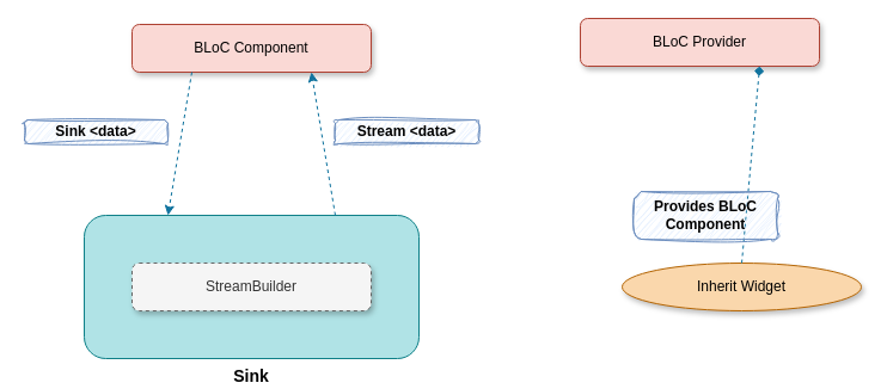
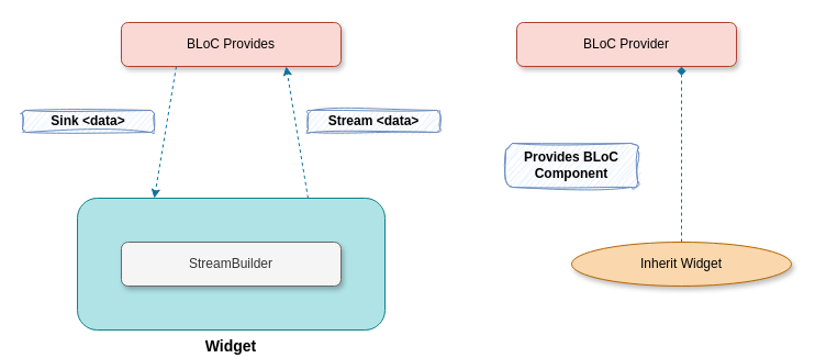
  <mxCell id="0" />
  <mxCell id="1" parent="0" />
- <mxCell id="2" value="BLoC Component" style="rounded=1;whiteSpace=wrap;html=1;fillColor=#fad9d5;strokeColor=#ae4132;shadow=1;" vertex="1" parent="1"><mxGeometry x="110" y="20" width="200" height="40" as="geometry" /></mxCell>
- <mxCell id="3" value="Sink" style="rounded=1;whiteSpace=wrap;html=1;labelPosition=center;verticalLabelPosition=bottom;align=center;verticalAlign=top;fillColor=#b0e3e6;strokeColor=#0e8088;fontStyle=1;labelBackgroundColor=none;labelBorderColor=none;fontSize=14;" vertex="1" parent="1"><mxGeometry x="70" y="180" width="280" height="120" as="geometry" /></mxCell>
- <mxCell id="4" value="StreamBuilder" style="rounded=1;whiteSpace=wrap;html=1;glass=0;shadow=1;fillColor=#f5f5f5;strokeColor=#666666;fontColor=#333333;dashed=1;" vertex="1" parent="1"><mxGeometry x="110" y="220" width="200" height="40" as="geometry" /></mxCell>
- <mxCell id="5" value="BLoC Provider" style="rounded=1;whiteSpace=wrap;html=1;fillColor=#fad9d5;strokeColor=#ae4132;shadow=1;" vertex="1" parent="1"><mxGeometry x="485" y="15" width="200" height="40" as="geometry" /></mxCell>
+ <mxCell id="2" value="BLoC Provides" style="rounded=1;whiteSpace=wrap;html=1;fillColor=#fad9d5;strokeColor=#ae4132;shadow=1;" vertex="1" parent="1"><mxGeometry x="110" y="20" width="200" height="40" as="geometry" /></mxCell>
+ <mxCell id="3" value="Widget" style="rounded=1;whiteSpace=wrap;html=1;labelPosition=center;verticalLabelPosition=bottom;align=center;verticalAlign=top;fillColor=#b0e3e6;strokeColor=#0e8088;fontStyle=1;labelBackgroundColor=none;labelBorderColor=none;fontSize=14;" vertex="1" parent="1"><mxGeometry x="70" y="180" width="280" height="120" as="geometry" /></mxCell>
+ <mxCell id="4" value="StreamBuilder" style="rounded=1;whiteSpace=wrap;html=1;glass=0;shadow=1;fillColor=#f5f5f5;strokeColor=#666666;fontColor=#333333;" vertex="1" parent="1"><mxGeometry x="110" y="220" width="200" height="40" as="geometry" /></mxCell>
+ <mxCell id="5" value="BLoC Provider" style="rounded=1;whiteSpace=wrap;html=1;fillColor=#fad9d5;strokeColor=#ae4132;shadow=1;" vertex="1" parent="1"><mxGeometry x="470" y="20" width="200" height="40" as="geometry" /></mxCell>
  <mxCell id="6" value="Inherit Widget" style="ellipse;whiteSpace=wrap;html=1;fillColor=#fad7ac;strokeColor=#b46504;shadow=1;" vertex="1" parent="1"><mxGeometry x="520" y="220" width="200" height="40" as="geometry" /></mxCell>
  <mxCell id="7" value="" style="endArrow=classic;html=1;rounded=0;exitX=0.75;exitY=0;exitDx=0;exitDy=0;entryX=0.75;entryY=1;entryDx=0;entryDy=0;fillColor=#b1ddf0;strokeColor=#10739e;dashed=1;" edge="1" parent="1" source="3" target="2"><mxGeometry width="50" height="50" relative="1" as="geometry"><mxPoint x="380" y="150" as="sourcePoint" /><mxPoint x="430" y="100" as="targetPoint" /></mxGeometry></mxCell>
  <mxCell id="8" value="" style="endArrow=classic;html=1;rounded=0;exitX=0.25;exitY=1;exitDx=0;exitDy=0;entryX=0.25;entryY=0;entryDx=0;entryDy=0;fillColor=#b1ddf0;strokeColor=#10739e;dashed=1;" edge="1" parent="1" source="2" target="3"><mxGeometry width="50" height="50" relative="1" as="geometry"><mxPoint x="380" y="150" as="sourcePoint" /><mxPoint x="430" y="100" as="targetPoint" /></mxGeometry></mxCell>
  <mxCell id="9" value="Stream &amp;lt;data&amp;gt;" style="text;html=1;strokeColor=#6c8ebf;fillColor=#dae8fc;align=center;verticalAlign=middle;whiteSpace=wrap;rounded=1;fontStyle=1;sketch=1;curveFitting=1;jiggle=2;" vertex="1" parent="1"><mxGeometry x="280" y="100" width="120" height="20" as="geometry" /></mxCell>
  <mxCell id="10" value="Sink &amp;lt;data&amp;gt;" style="text;html=1;strokeColor=#6c8ebf;fillColor=#dae8fc;align=center;verticalAlign=middle;whiteSpace=wrap;rounded=1;sketch=1;curveFitting=1;jiggle=2;fontStyle=1" vertex="1" parent="1"><mxGeometry x="20" y="100" width="120" height="20" as="geometry" /></mxCell>
  <mxCell id="11" value="" style="endArrow=diamond;html=1;rounded=0;exitX=0.5;exitY=0;exitDx=0;exitDy=0;entryX=0.75;entryY=1;entryDx=0;entryDy=0;fillColor=#b1ddf0;strokeColor=#10739e;dashed=1;" edge="1" parent="1" source="6" target="5"><mxGeometry width="50" height="50" relative="1" as="geometry"><mxPoint x="380" y="150" as="sourcePoint" /><mxPoint x="430" y="100" as="targetPoint" /></mxGeometry></mxCell>
- <mxCell id="12" value="Provides BLoC Component" style="text;html=1;strokeColor=#6c8ebf;fillColor=#dae8fc;align=center;verticalAlign=middle;whiteSpace=wrap;rounded=1;fontStyle=1;glass=0;sketch=1;curveFitting=1;jiggle=2;shadow=0;" vertex="1" parent="1"><mxGeometry x="530" y="160" width="120" height="40" as="geometry" /></mxCell>
+ <mxCell id="12" value="Provides BLoC Component" style="text;html=1;strokeColor=#6c8ebf;fillColor=#dae8fc;align=center;verticalAlign=middle;whiteSpace=wrap;rounded=1;fontStyle=1;glass=0;sketch=1;curveFitting=1;jiggle=2;shadow=0;" vertex="1" parent="1"><mxGeometry x="460" y="130" width="120" height="40" as="geometry" /></mxCell>
